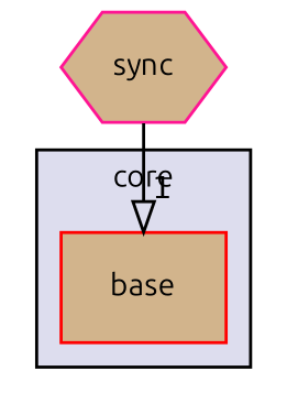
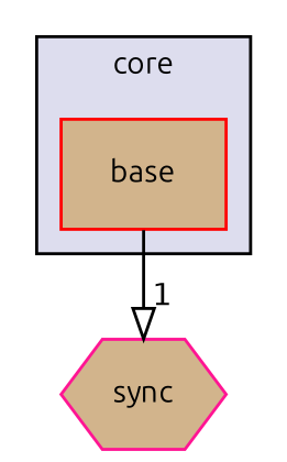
  digraph {
    compound=true
    fontname=Ubuntu
    node [fillcolor=tan fontname=Ubuntu fontsize=10 style=filled]
    n1 [label=base pencolor=black shape=box color=red]
    n2 [label=sync shape=hexagon color=deeppink]
    subgraph cluster_1 {
      bgcolor="#ddddee"
      fontsize=10
      label=core
      pencolor=black
      n1
    }
-   n2 -> n1 [headlabel=1 labeldistance=1.5 labelfontname=Helvetica labelfontsize=10 style=solid arrowhead=onormal fontname=Ubuntu]
+   n1 -> n2 [headlabel=1 labeldistance=1.5 labelfontname=Helvetica labelfontsize=10 style=solid arrowhead=onormal fontname=Ubuntu]
  }
